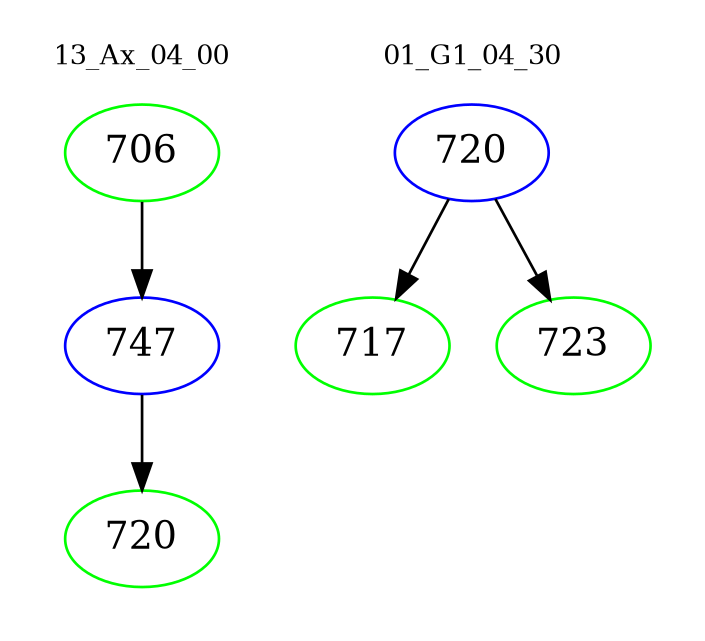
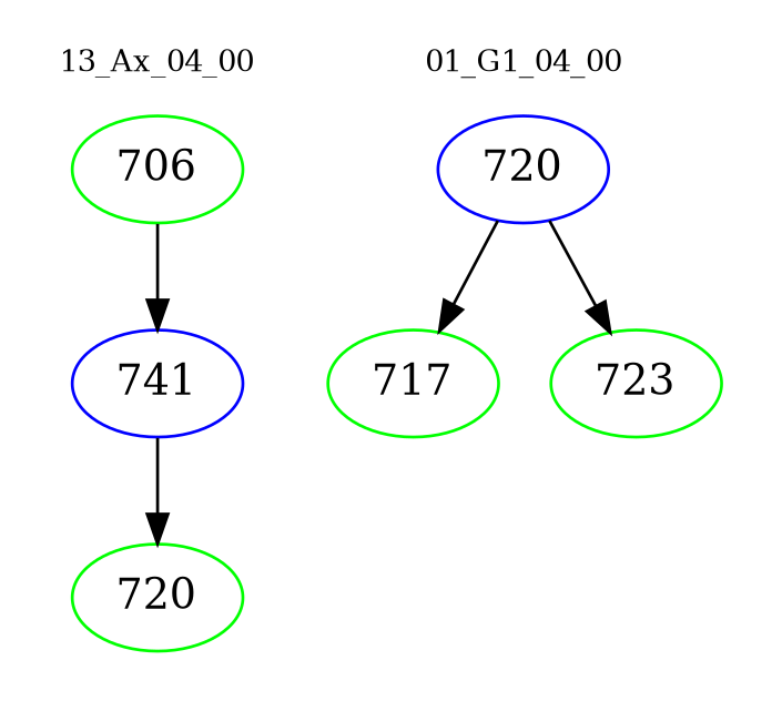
  digraph {
    node [color=green]
    edge [color=black]
-   n1 [color=blue label=747]
+   n1 [color=blue label=741]
    n2 [label=706]
    n3 [label=720]
    n4 [color=blue label=720]
    n5 [label=717]
    n6 [label=723]
    subgraph cluster_1 {
      color=white
      fontsize=10
      label="13_Ax_04_00"
      n1
      n2
      n3
    }
    subgraph cluster_2 {
      color=white
      fontsize=10
-     label="01_G1_04_30"
+     label="01_G1_04_00"
      n4
      n5
      n6
    }
    n1 -> n3
    n2 -> n1
    n4 -> n5
    n4 -> n6
  }
